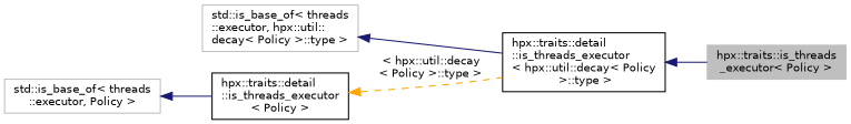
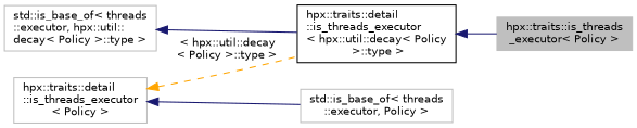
  digraph {
    rankdir=LR
    node [color=grey75 fillcolor=white fontname=Helvetica fontsize=10 shape=record style=filled]
    edge [color=midnightblue dir=back fontname=Helvetica fontsize=10 labelfontname=Helvetica labelfontsize=10 style=solid]
    n1 [fillcolor=grey75 fontcolor=black height=0.2 label="hpx::traits::is_threads\l_executor\< Policy \>" width=0.4]
    n2 [color=black height=0.2 label="hpx::traits::detail\l::is_threads_executor\l\< hpx::util::decay\< Policy\l \>::type \>" width=0.4]
    n3 [height=0.2 label="std::is_base_of\< threads\l::executor, hpx::util::\ldecay\< Policy \>::type \>" width=0.4]
-   n4 [color=black height=0.2 label="hpx::traits::detail\l::is_threads_executor\l\< Policy \>" width=0.4]
+   n4 [height=0.2 label="hpx::traits::detail\l::is_threads_executor\l\< Policy \>" width=0.4]
    n5 [height=0.2 label="std::is_base_of\< threads\l::executor, Policy \>" width=0.4]
    n2 -> n1
    n3 -> n2
    n4 -> n2 [color=orange label=" \< hpx::util::decay\l\< Policy \>::type \>" style=dashed]
-   n5 -> n4
+   n4 -> n5
  }
